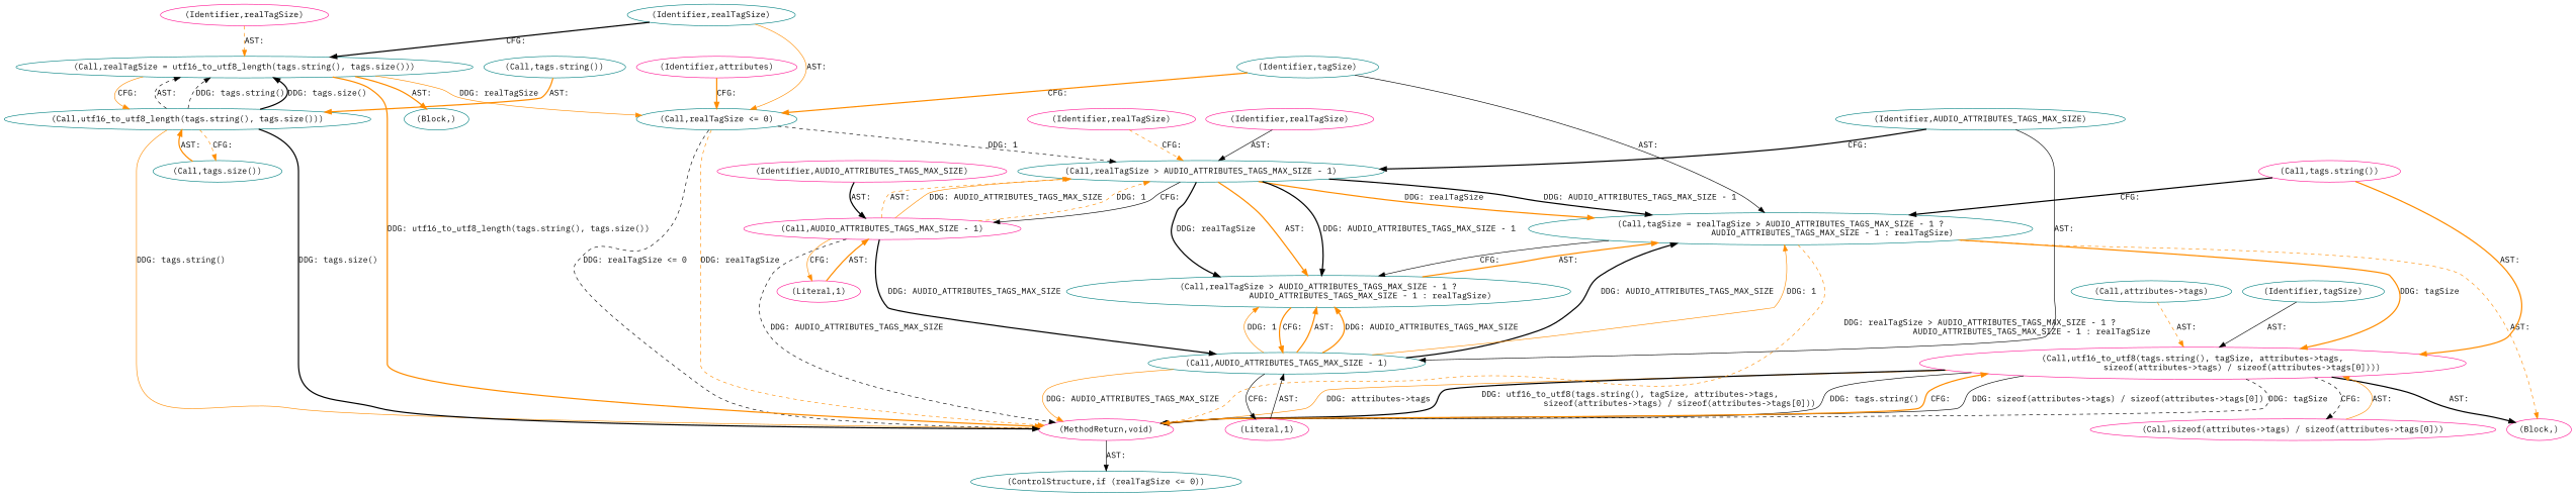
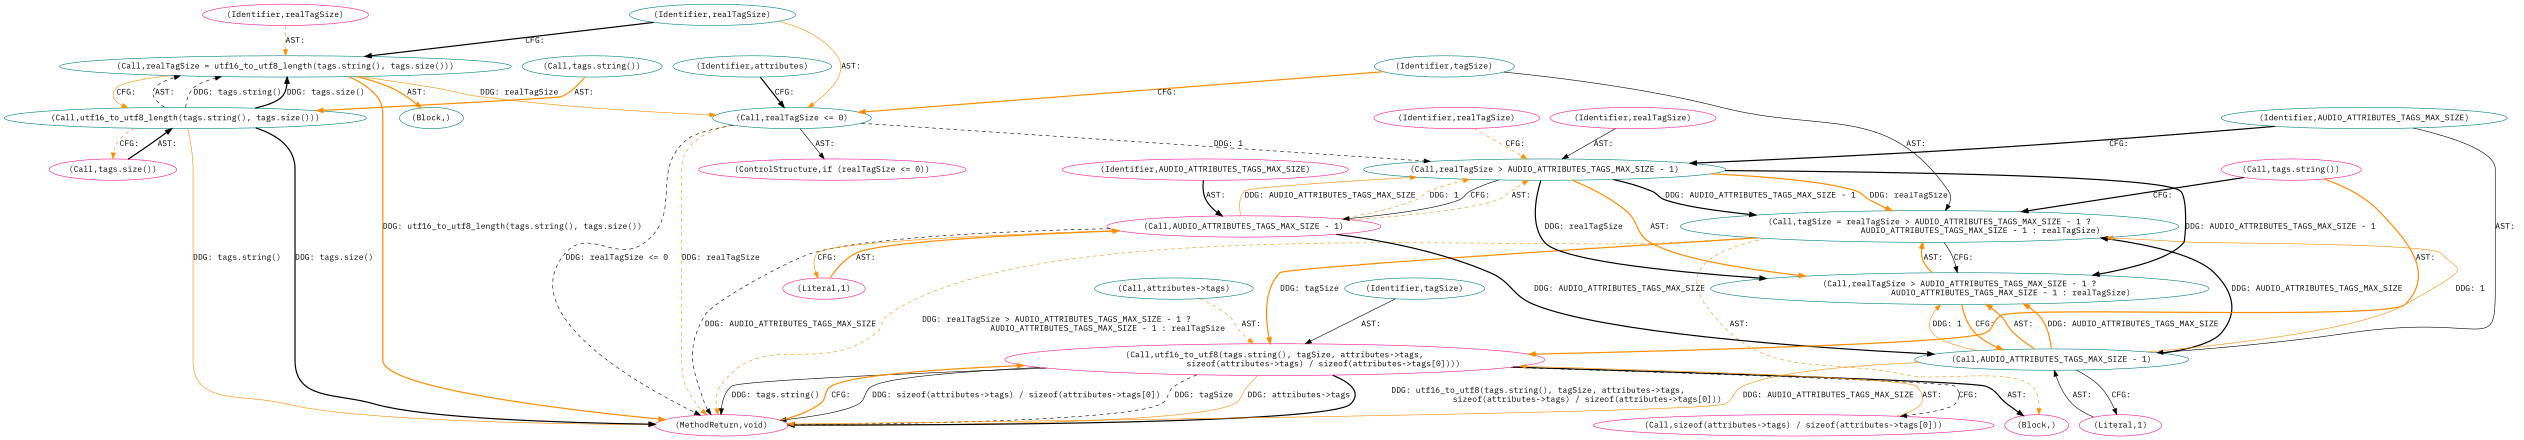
  digraph {
    fontname="IBM Plex Mono"
    node [color=teal fontname="IBM Plex Mono"]
    edge [color=darkorange fontname="IBM Plex Mono" style=bold]
    n1 [color=deeppink label="(Call,utf16_to_utf8(tags.string(), tagSize, attributes->tags,\n                    sizeof(attributes->tags) / sizeof(attributes->tags[0])))"]
    n2 [color=deeppink label="(Call,sizeof(attributes->tags) / sizeof(attributes->tags[0]))"]
    n3 [color=deeppink label="(Block,)"]
    n4 [color=deeppink label="(MethodReturn,void)"]
    n5 [label="(Call,tagSize = realTagSize > AUDIO_ATTRIBUTES_TAGS_MAX_SIZE - 1 ?\n                     AUDIO_ATTRIBUTES_TAGS_MAX_SIZE - 1 : realTagSize)"]
    n6 [label="(Call,realTagSize > AUDIO_ATTRIBUTES_TAGS_MAX_SIZE - 1 ?\n                     AUDIO_ATTRIBUTES_TAGS_MAX_SIZE - 1 : realTagSize)"]
    n7 [label="(Call,AUDIO_ATTRIBUTES_TAGS_MAX_SIZE - 1)"]
    n8 [color=deeppink label="(Literal,1)"]
    n9 [color=deeppink label="(Call,AUDIO_ATTRIBUTES_TAGS_MAX_SIZE - 1)"]
    n10 [label="(Call,realTagSize > AUDIO_ATTRIBUTES_TAGS_MAX_SIZE - 1)"]
    n11 [color=deeppink label="(Literal,1)"]
    n12 [label="(Call,realTagSize <= 0)"]
-   n13 [label="(ControlStructure,if (realTagSize <= 0))"]
+   n13 [color=deeppink label="(ControlStructure,if (realTagSize <= 0))"]
    n14 [label="(Call,realTagSize = utf16_to_utf8_length(tags.string(), tags.size()))"]
    n15 [label="(Call,utf16_to_utf8_length(tags.string(), tags.size()))"]
    n16 [label="(Block,)"]
-   n17 [label="(Call,tags.size())"]
+   n17 [color=deeppink label="(Call,tags.size())"]
    n18 [color=deeppink label="(Identifier,realTagSize)"]
    n19 [color=deeppink label="(Call,tags.string())"]
    n20 [label="(Identifier,tagSize)"]
    n21 [color=deeppink label="(Identifier,realTagSize)"]
    n22 [label="(Identifier,tagSize)"]
    n23 [label="(Identifier,realTagSize)"]
    n24 [color=deeppink label="(Identifier,realTagSize)"]
    n25 [label="(Call,tags.string())"]
    n26 [label="(Call,attributes->tags)"]
    n27 [color=deeppink label="(Identifier,AUDIO_ATTRIBUTES_TAGS_MAX_SIZE)"]
    n28 [label="(Identifier,AUDIO_ATTRIBUTES_TAGS_MAX_SIZE)"]
-   n29 [color=deeppink label="(Identifier,attributes)"]
+   n29 [label="(Identifier,attributes)"]
    n1 -> n2 [color=black label="CFG: " style=dashed]
    n1 -> n3 [color=black label="AST: "]
    n1 -> n4 [color=black label="DDG: sizeof(attributes->tags) / sizeof(attributes->tags[0])" style=solid]
    n1 -> n4 [color=black label="DDG: tagSize" style=dashed]
    n1 -> n4 [label="DDG: attributes->tags" style=solid]
    n1 -> n4 [color=black label="DDG: utf16_to_utf8(tags.string(), tagSize, attributes->tags,\n                    sizeof(attributes->tags) / sizeof(attributes->tags[0]))"]
    n1 -> n4 [color=black label="DDG: tags.string()" style=solid]
    n2 -> n1 [label="AST: " style=solid]
    n4 -> n1 [label="CFG: "]
    n5 -> n1 [label="DDG: tagSize"]
    n5 -> n3 [label="AST: " style=dashed]
    n5 -> n4 [label="DDG: realTagSize > AUDIO_ATTRIBUTES_TAGS_MAX_SIZE - 1 ?\n                     AUDIO_ATTRIBUTES_TAGS_MAX_SIZE - 1 : realTagSize" style=dashed]
    n5 -> n6 [color=black label="CFG: " style=solid]
    n6 -> n5 [label="AST: "]
    n6 -> n7 [label="CFG: "]
    n7 -> n4 [label="DDG: AUDIO_ATTRIBUTES_TAGS_MAX_SIZE" style=solid]
    n7 -> n5 [color=black label="DDG: AUDIO_ATTRIBUTES_TAGS_MAX_SIZE"]
    n7 -> n5 [label="DDG: 1" style=solid]
    n7 -> n6 [label="AST: "]
    n7 -> n6 [label="DDG: AUDIO_ATTRIBUTES_TAGS_MAX_SIZE"]
    n7 -> n6 [label="DDG: 1" style=solid]
    n7 -> n8 [color=black label="CFG: " style=solid]
    n8 -> n7 [color=black label="AST: " style=solid]
    n9 -> n4 [color=black label="DDG: AUDIO_ATTRIBUTES_TAGS_MAX_SIZE" style=dashed]
    n9 -> n7 [color=black label="DDG: AUDIO_ATTRIBUTES_TAGS_MAX_SIZE"]
    n9 -> n10 [label="AST: " style=dashed]
    n9 -> n10 [label="DDG: AUDIO_ATTRIBUTES_TAGS_MAX_SIZE" style=solid]
    n9 -> n10 [label="DDG: 1" style=dashed]
    n9 -> n11 [label="CFG: " style=solid]
    n10 -> n5 [color=black label="DDG: AUDIO_ATTRIBUTES_TAGS_MAX_SIZE - 1"]
    n10 -> n5 [label="DDG: realTagSize"]
    n10 -> n6 [label="AST: "]
    n10 -> n6 [color=black label="DDG: AUDIO_ATTRIBUTES_TAGS_MAX_SIZE - 1"]
    n10 -> n6 [color=black label="DDG: realTagSize"]
    n10 -> n9 [color=black label="CFG: " style=solid]
    n11 -> n9 [label="AST: "]
    n12 -> n4 [label="DDG: realTagSize" style=dashed]
    n12 -> n4 [color=black label="DDG: realTagSize <= 0" style=dashed]
    n12 -> n10 [color=black label="DDG: 1" style=dashed]
-   n4 -> n13 [color=black label="AST: " style=solid]
+   n12 -> n13 [color=black label="AST: " style=solid]
    n14 -> n4 [label="DDG: utf16_to_utf8_length(tags.string(), tags.size())"]
    n14 -> n12 [label="DDG: realTagSize" style=solid]
    n14 -> n15 [label="CFG: " style=solid]
    n14 -> n16 [label="AST: "]
    n15 -> n4 [label="DDG: tags.string()" style=solid]
    n15 -> n4 [color=black label="DDG: tags.size()"]
    n15 -> n14 [color=black label="AST: " style=dashed]
    n15 -> n14 [color=black label="DDG: tags.string()" style=dashed]
    n15 -> n14 [color=black label="DDG: tags.size()"]
    n15 -> n17 [label="CFG: " style=dashed]
-   n17 -> n15 [label="AST: "]
+   n17 -> n15 [color=black label="AST: "]
    n18 -> n10 [label="CFG: " style=dashed]
    n19 -> n1 [label="AST: "]
    n19 -> n5 [color=black label="CFG: "]
    n20 -> n5 [color=black label="AST: " style=solid]
    n20 -> n12 [label="CFG: "]
    n21 -> n14 [label="AST: " style=dashed]
    n22 -> n1 [color=black label="AST: " style=solid]
    n23 -> n12 [label="AST: " style=solid]
    n23 -> n14 [color=black label="CFG: "]
    n24 -> n10 [color=black label="AST: " style=solid]
    n25 -> n15 [label="AST: "]
    n26 -> n1 [label="AST: " style=dashed]
    n27 -> n9 [color=black label="AST: "]
    n28 -> n7 [color=black label="AST: " style=solid]
    n28 -> n10 [color=black label="CFG: "]
-   n29 -> n12 [label="CFG: "]
+   n29 -> n12 [color=black label="CFG: "]
  }
